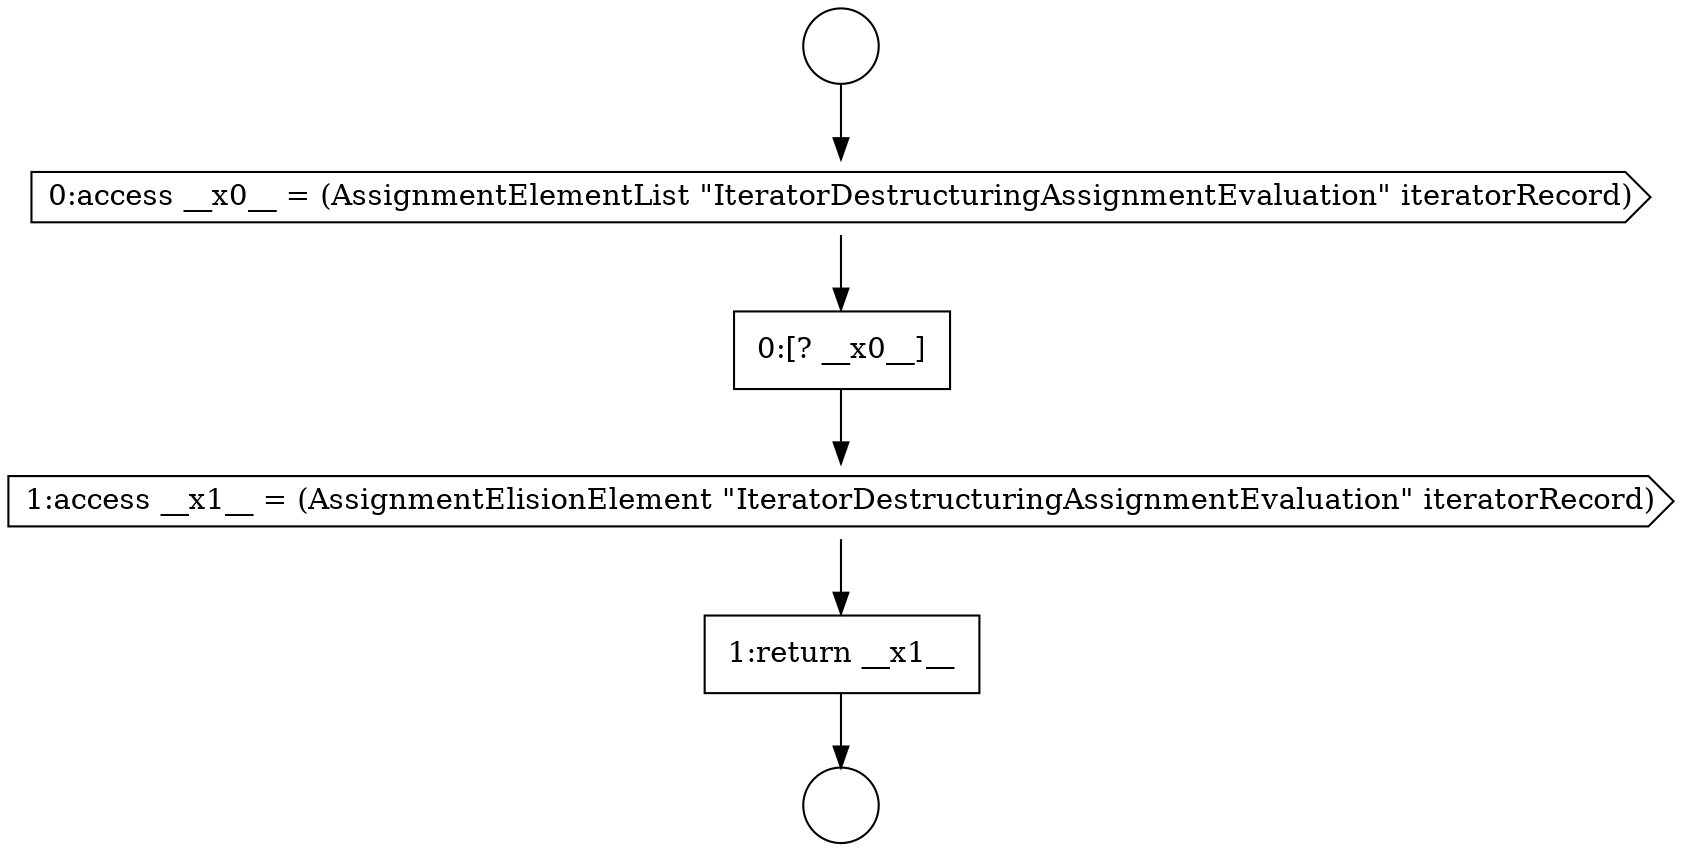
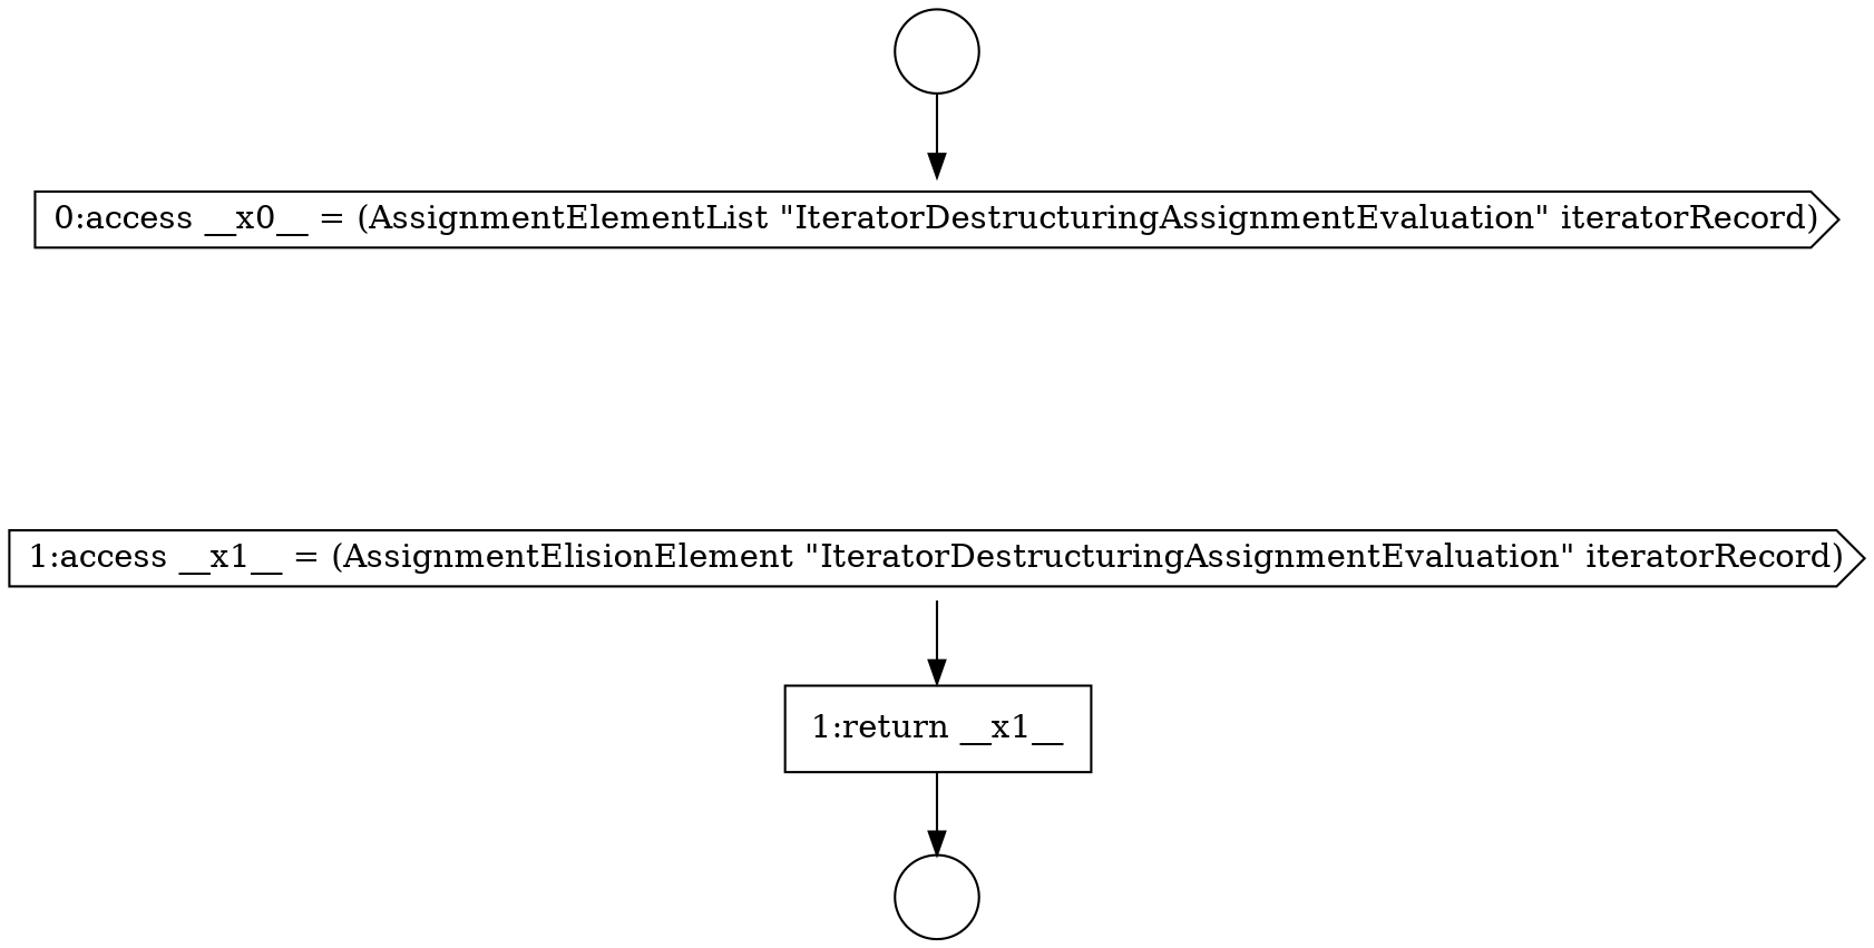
  digraph {
    node [color=black fillcolor=white shape=circle style=filled]
    edge [color=black]
    n1 [label=" "]
-   n2 [label=<<font color="black">     <table border="0" cellborder="1" cellspacing="0" cellpadding="10">       <tr><td align="left">0:[? __x0__]</td></tr>     </table>   </font>> margin=0 shape=none]
    n3 [label=<<font color="black">1:access __x1__ = (AssignmentElisionElement &quot;IteratorDestructuringAssignmentEvaluation&quot; iteratorRecord)</font>> shape=cds]
    n4 [label=<<font color="black">     <table border="0" cellborder="1" cellspacing="0" cellpadding="10">       <tr><td align="left">1:return __x1__</td></tr>     </table>   </font>> margin=0 shape=none]
    n5 [label=" "]
    n6 [label=<<font color="black">0:access __x0__ = (AssignmentElementList &quot;IteratorDestructuringAssignmentEvaluation&quot; iteratorRecord)</font>> shape=cds]
-   n2 -> n3
    n3 -> n4
    n4 -> n1
    n5 -> n6
-   n6 -> n2
  }
